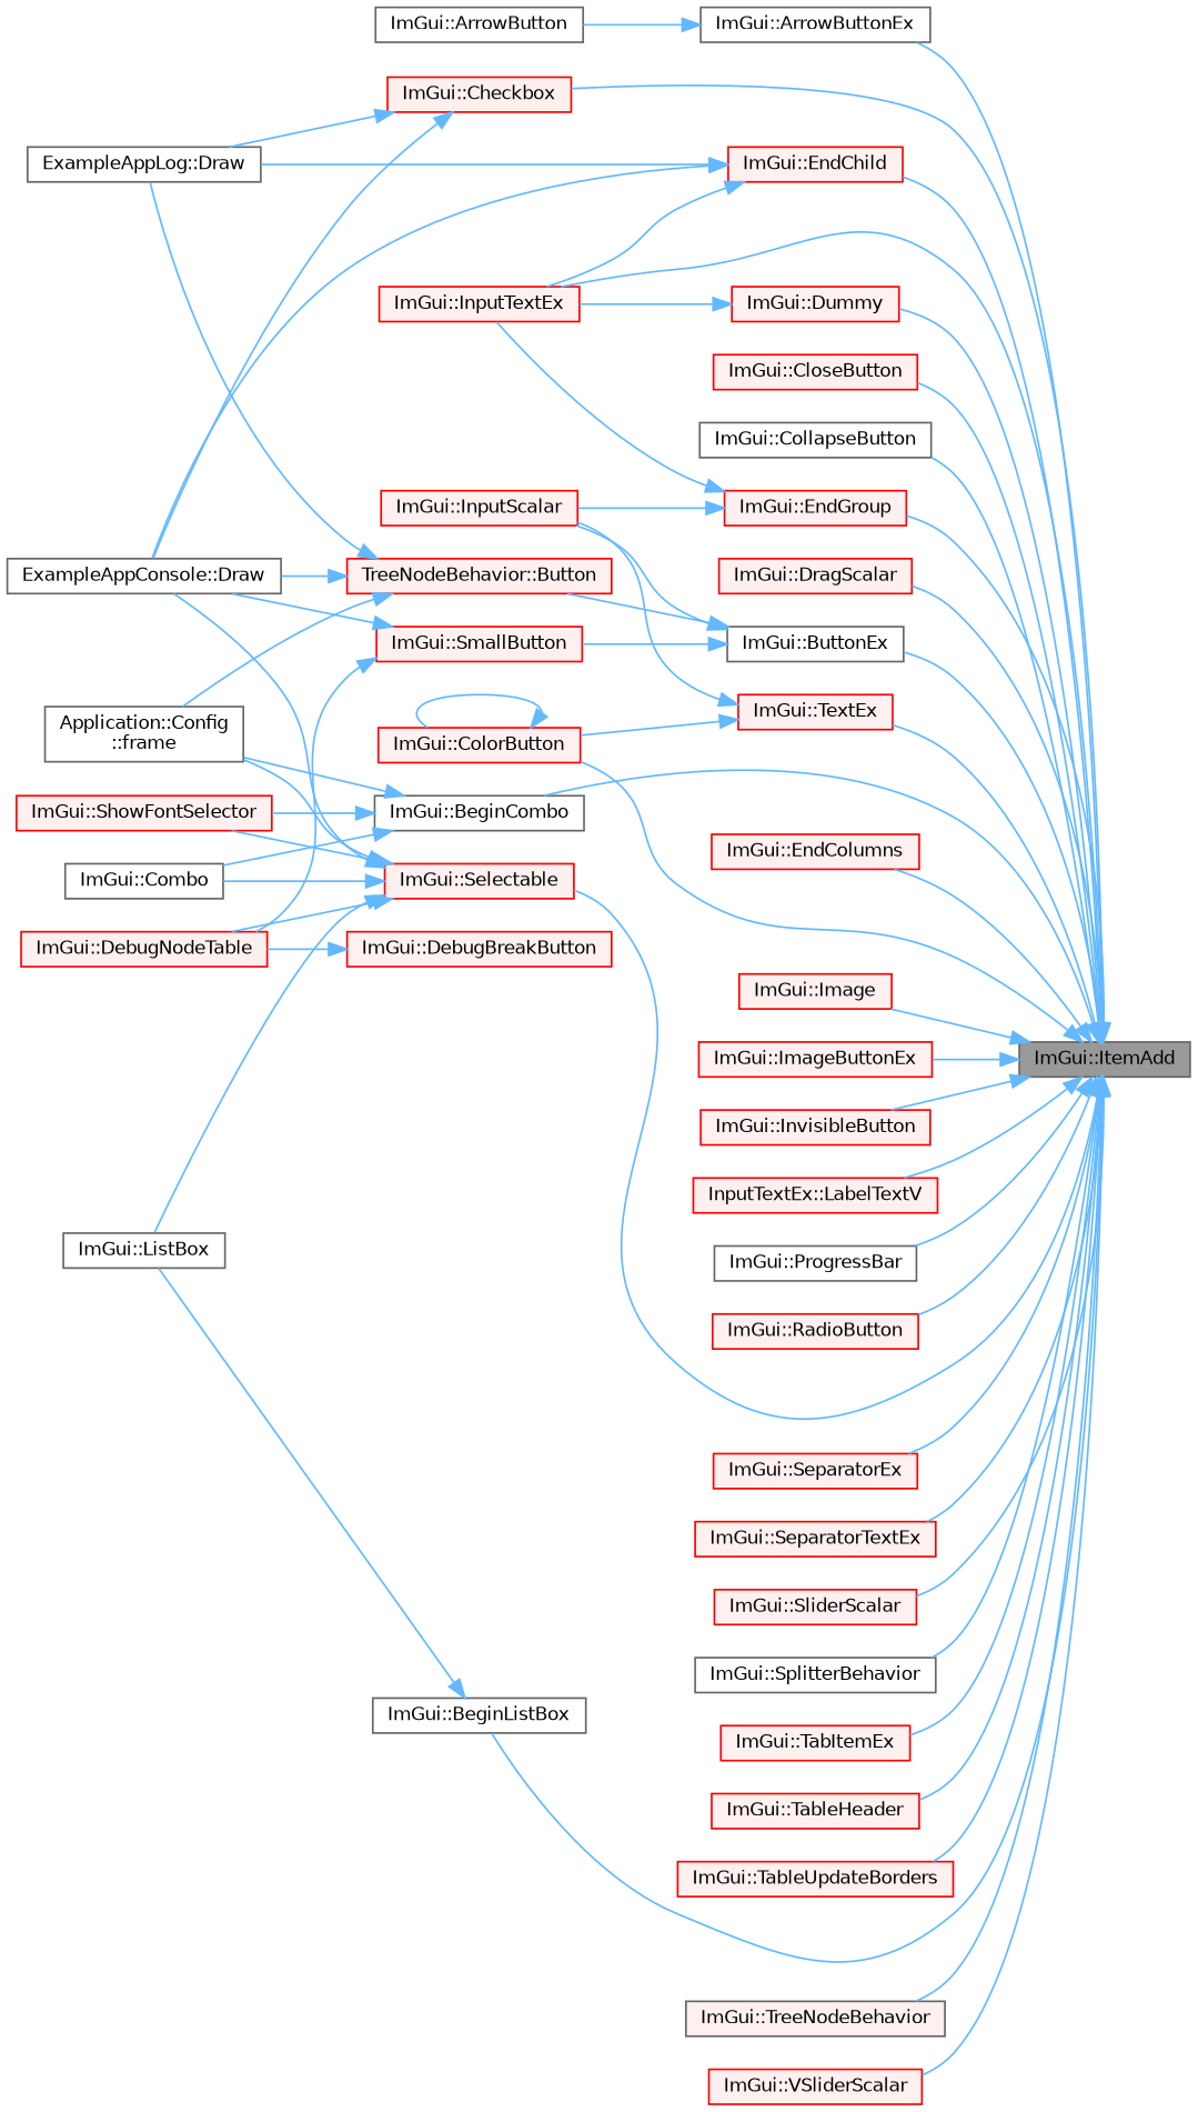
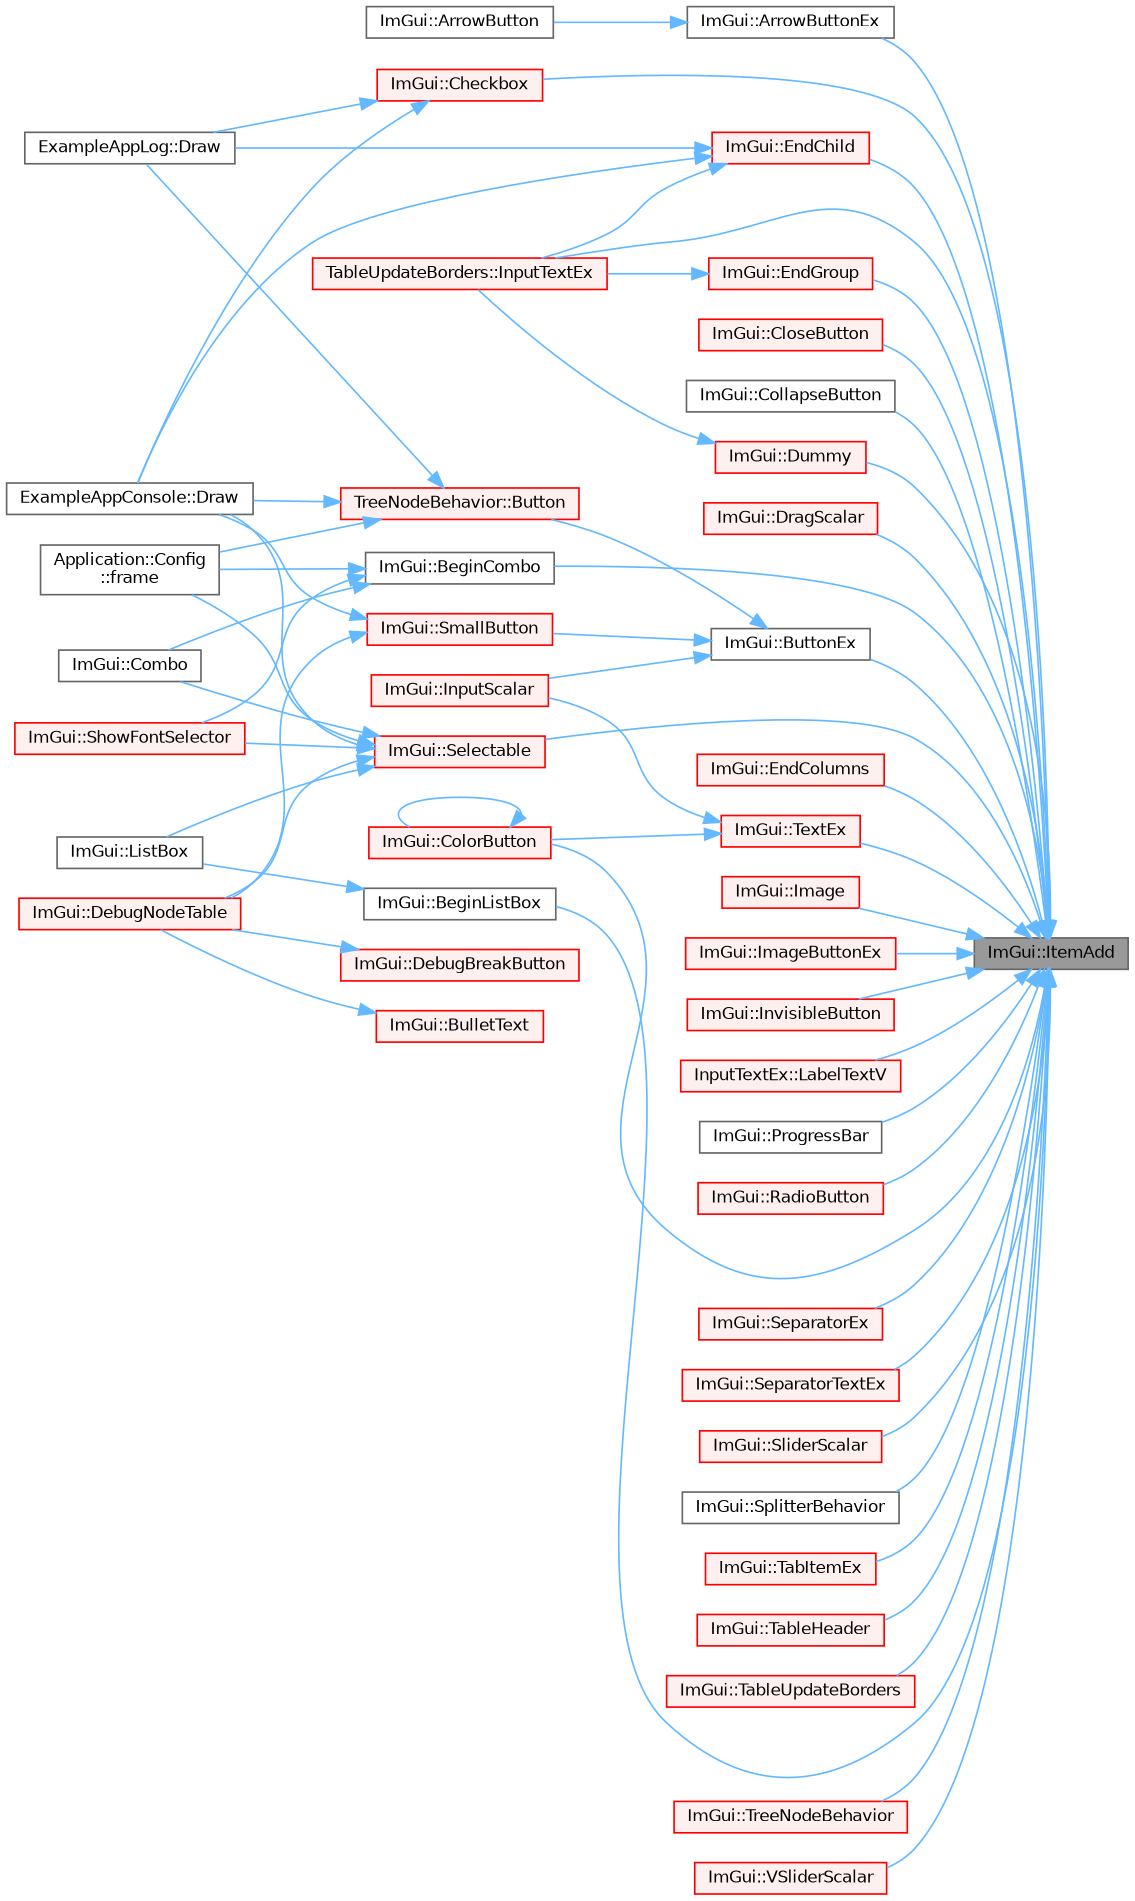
  digraph {
    rankdir=RL
    node [color=red fillcolor="#FFF0F0" fontname=Helvetica fontsize=10 shape=box style=filled]
    edge [color=steelblue1 dir=back fontname=Helvetica fontsize=10 labelfontname=Helvetica labelfontsize=10 style=solid]
    n1 [color=gray40 fillcolor=grey60 fontcolor=black height=0.2 label="ImGui::ItemAdd" width=0.4]
    n2 [color=grey40 fillcolor=white height=0.2 label="ImGui::ArrowButtonEx" width=0.4]
    n3 [color=grey40 fillcolor=white height=0.2 label="ImGui::BeginCombo" width=0.4]
    n4 [color=grey40 fillcolor=white height=0.2 label="ImGui::BeginListBox" width=0.4]
    n5 [color=grey40 fillcolor=white height=0.2 label="ImGui::ButtonEx" width=0.4]
    n6 [height=0.2 label="ImGui::Checkbox" width=0.4]
    n7 [height=0.2 label="ImGui::CloseButton" width=0.4]
    n8 [color=grey40 fillcolor=white height=0.2 label="ImGui::CollapseButton" width=0.4]
    n9 [height=0.2 label="ImGui::ColorButton" width=0.4]
    n10 [height=0.2 label="ImGui::DragScalar" width=0.4]
    n11 [height=0.2 label="ImGui::Dummy" width=0.4]
-   n12 [height=0.2 label="ImGui::InputTextEx" width=0.4]
+   n12 [height=0.2 label="TableUpdateBorders::InputTextEx" width=0.4]
    n13 [height=0.2 label="ImGui::EndChild" width=0.4]
    n14 [height=0.2 label="ImGui::EndColumns" width=0.4]
    n15 [height=0.2 label="ImGui::EndGroup" width=0.4]
    n16 [height=0.2 label="ImGui::Image" width=0.4]
    n17 [height=0.2 label="ImGui::ImageButtonEx" width=0.4]
    n18 [height=0.2 label="ImGui::InvisibleButton" width=0.4]
    n19 [height=0.2 label="InputTextEx::LabelTextV" width=0.4]
    n20 [color=grey40 fillcolor=white height=0.2 label="ImGui::ProgressBar" width=0.4]
    n21 [height=0.2 label="ImGui::RadioButton" width=0.4]
    n22 [height=0.2 label="ImGui::Selectable" width=0.4]
    n23 [height=0.2 label="ImGui::SeparatorEx" width=0.4]
    n24 [height=0.2 label="ImGui::SeparatorTextEx" width=0.4]
    n25 [height=0.2 label="ImGui::SliderScalar" width=0.4]
    n26 [color=grey40 fillcolor=white height=0.2 label="ImGui::SplitterBehavior" width=0.4]
    n27 [height=0.2 label="ImGui::TabItemEx" width=0.4]
    n28 [height=0.2 label="ImGui::TableHeader" width=0.4]
    n29 [height=0.2 label="ImGui::TableUpdateBorders" width=0.4]
    n30 [height=0.2 label="ImGui::TextEx" width=0.4]
-   n31 [color=grey40 height=0.2 label="ImGui::TreeNodeBehavior" width=0.4]
+   n31 [height=0.2 label="ImGui::TreeNodeBehavior" width=0.4]
    n32 [height=0.2 label="ImGui::VSliderScalar" width=0.4]
    n33 [color=grey40 fillcolor=white height=0.2 label="ImGui::ArrowButton" width=0.4]
    n34 [color=grey40 fillcolor=white height=0.2 label="ImGui::Combo" width=0.4]
    n35 [color=grey40 fillcolor=white height=0.2 label="Application::Config\l::frame" width=0.4]
    n36 [height=0.2 label="ImGui::ShowFontSelector" width=0.4]
    n37 [color=grey40 fillcolor=white height=0.2 label="ImGui::ListBox" width=0.4]
    n38 [height=0.2 label="TreeNodeBehavior::Button" width=0.4]
    n39 [height=0.2 label="ImGui::InputScalar" width=0.4]
    n40 [height=0.2 label="ImGui::SmallButton" width=0.4]
    n41 [color=grey40 fillcolor=white height=0.2 label="ExampleAppConsole::Draw" width=0.4]
    n42 [color=grey40 fillcolor=white height=0.2 label="ExampleAppLog::Draw" width=0.4]
    n43 [height=0.2 label="ImGui::DebugBreakButton" width=0.4]
    n44 [height=0.2 label="ImGui::DebugNodeTable" width=0.4]
+   n45 [height=0.2 label="ImGui::BulletText" width=0.4]
    n1 -> n2
    n1 -> n3
    n1 -> n4
    n1 -> n5
    n1 -> n6
    n1 -> n7
    n1 -> n8
    n1 -> n9
    n1 -> n10
    n1 -> n11
    n1 -> n12
    n1 -> n13
    n1 -> n14
    n1 -> n15
    n1 -> n16
    n1 -> n17
    n1 -> n18
    n1 -> n19
    n1 -> n20
    n1 -> n21
    n1 -> n22
    n1 -> n23
    n1 -> n24
    n1 -> n25
    n1 -> n26
    n1 -> n27
    n1 -> n28
    n1 -> n29
    n1 -> n30
    n1 -> n31
    n1 -> n32
    n2 -> n33
    n3 -> n34
    n3 -> n35
    n3 -> n36
    n4 -> n37
    n5 -> n38
    n5 -> n39
    n5 -> n40
    n6 -> n41
    n6 -> n42
    n9 -> n9
    n11 -> n12
    n13 -> n12
    n13 -> n41
    n13 -> n42
    n15 -> n12
-   n15 -> n39
    n22 -> n34
    n22 -> n35
    n22 -> n36
    n22 -> n37
    n22 -> n41
    n22 -> n44
    n30 -> n9
    n30 -> n39
    n38 -> n35
    n38 -> n41
    n38 -> n42
    n40 -> n41
    n40 -> n44
    n43 -> n44
+   n45 -> n44
  }
